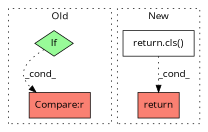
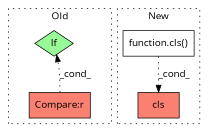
  digraph {
    fontname="Open Sans"
    node [fillcolor=salmon fontname="Open Sans" shape=box style=filled]
    edge [arrowhead=normal fontname="Open Sans" style=dotted]
    n1 [a=96 fillcolor=palegreen l=3 label=If s=1378 shape=diamond]
    n2 [a=40 l=20 label="Compare:r" s=1381]
-   n3 [a=75 fillcolor=white l="4,1" label="return.cls()" s="1697,1703"]
-   n4 [a=93 l=7 label=return s=1690]
+   n3 [a=75 fillcolor=white l="4,1" label="function.cls()" s="1697,1703"]
+   n4 [a=93 l=7 label=cls s=1690]
    subgraph cluster_1 {
      label=Old
      style=dotted
      n1
      n2
    }
    subgraph cluster_2 {
      label=New
      style=dotted
      n3
      n4
    }
-   n1 -> n2 [label=_cond_]
+   n2 -> n1 [label=_cond_]
    n3 -> n4 [label=_cond_]
  }
